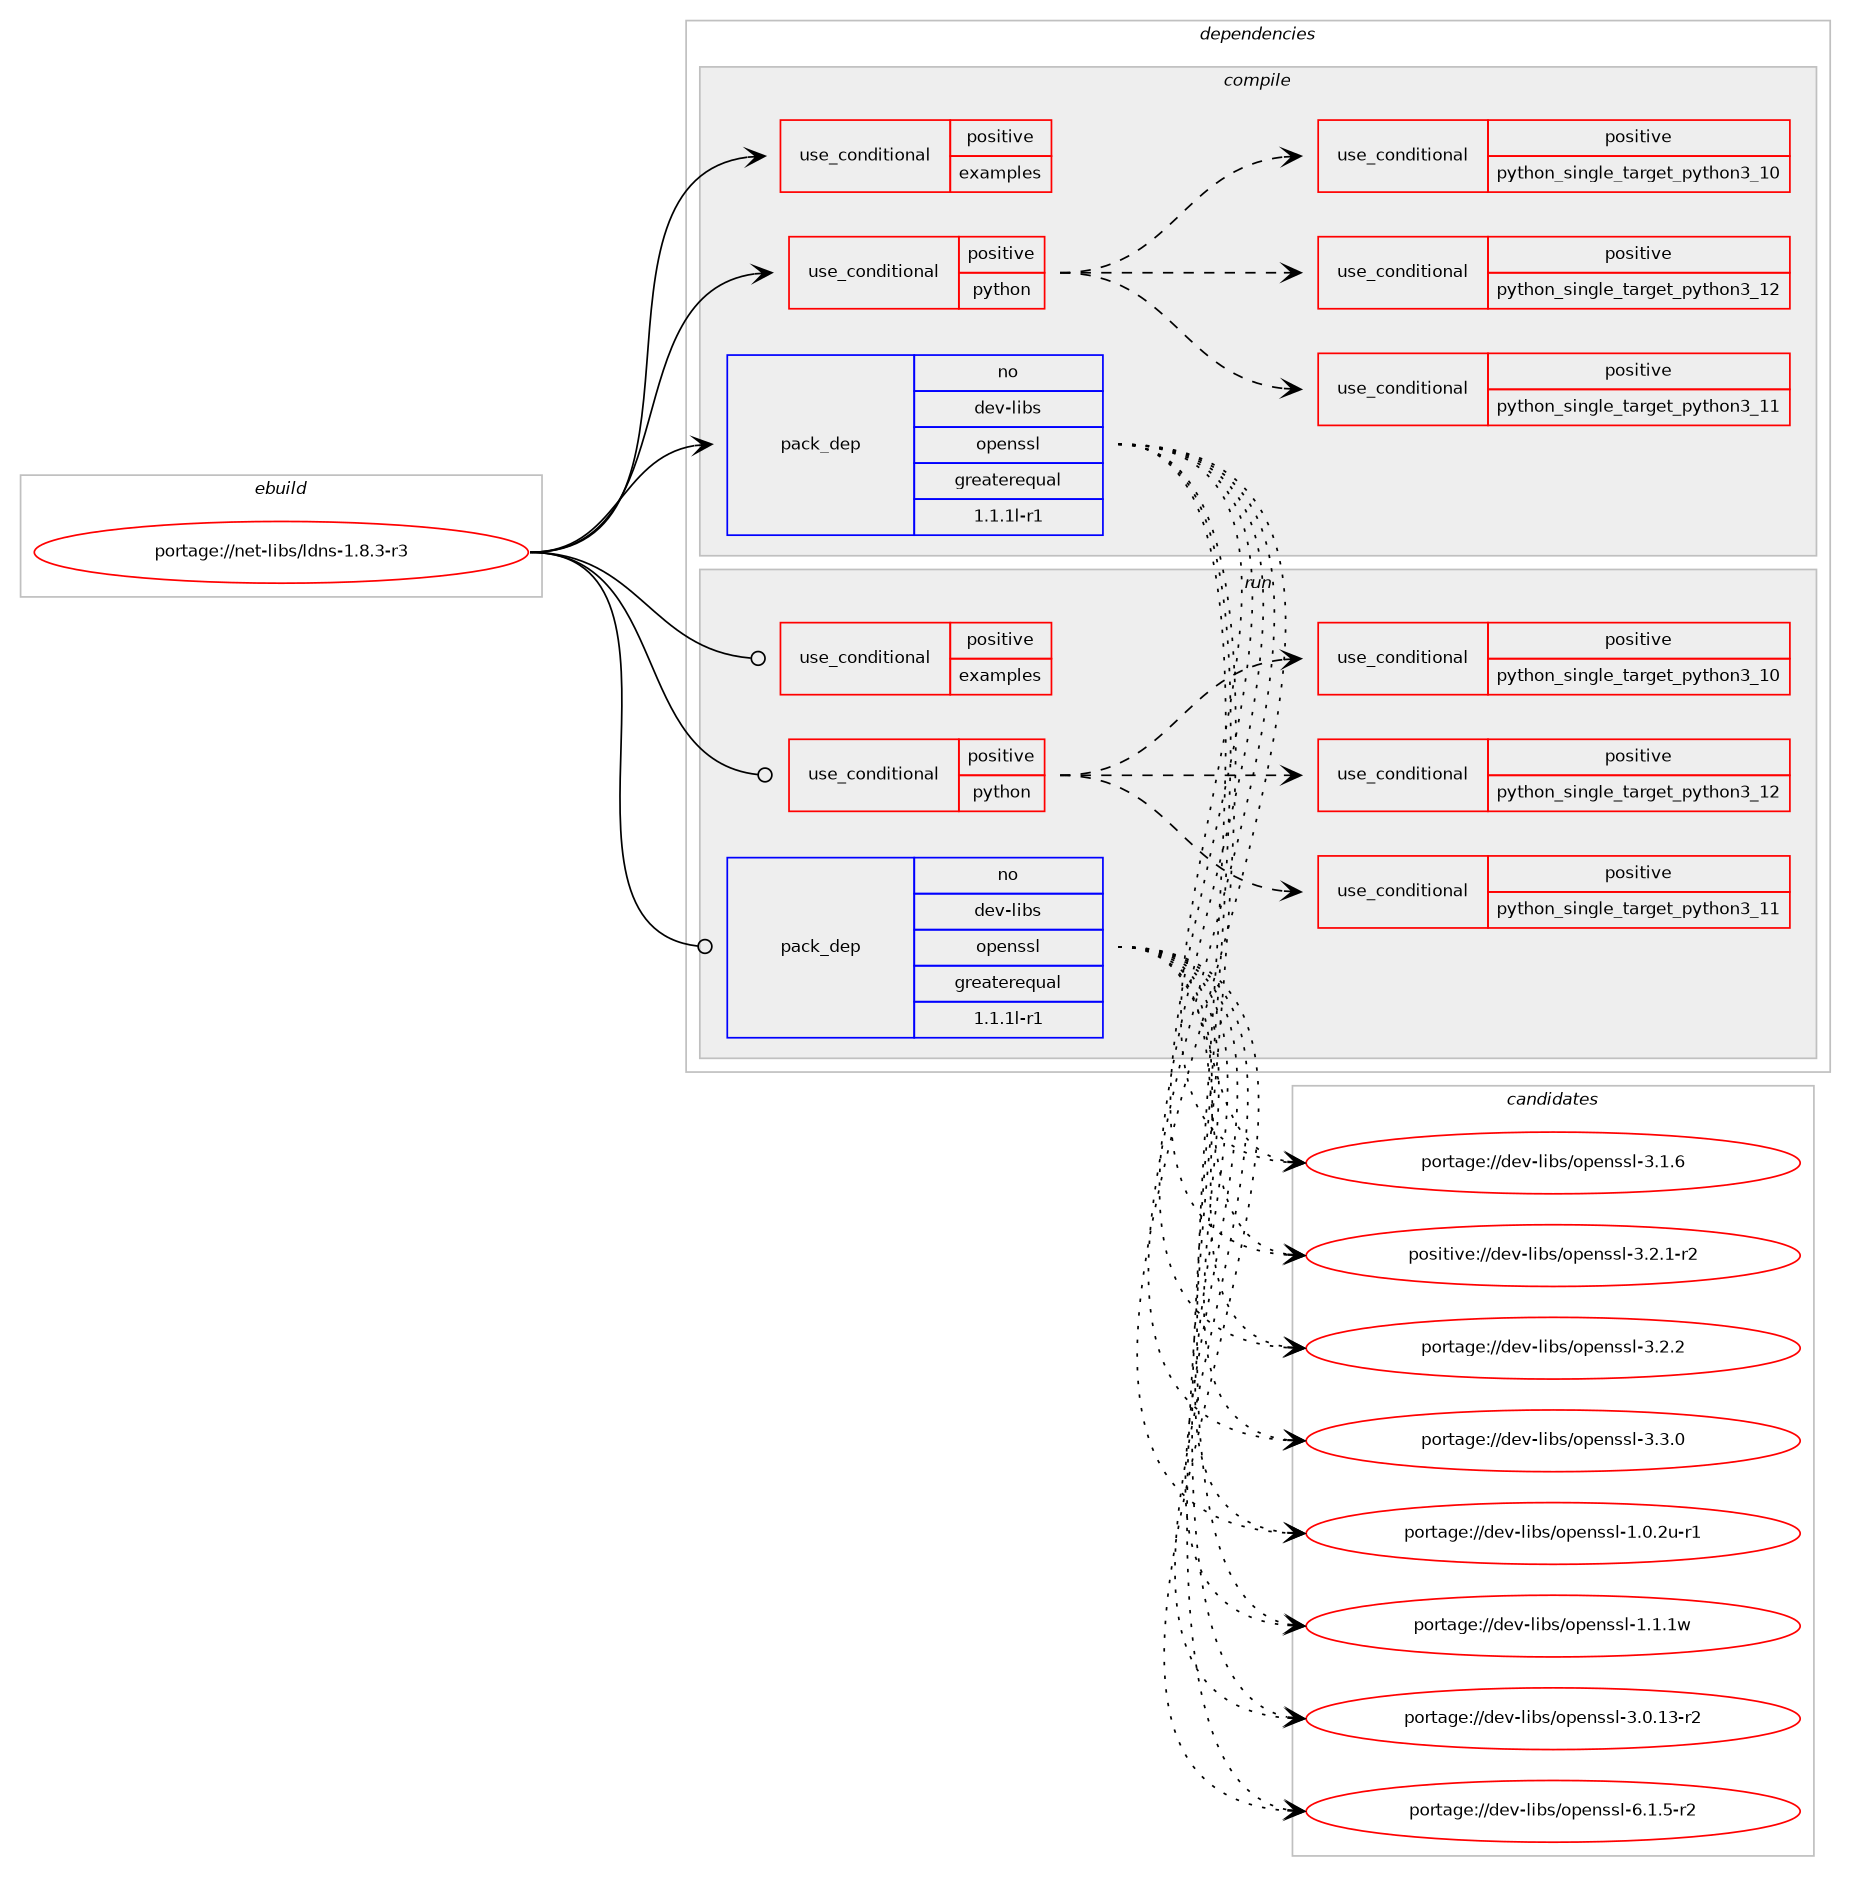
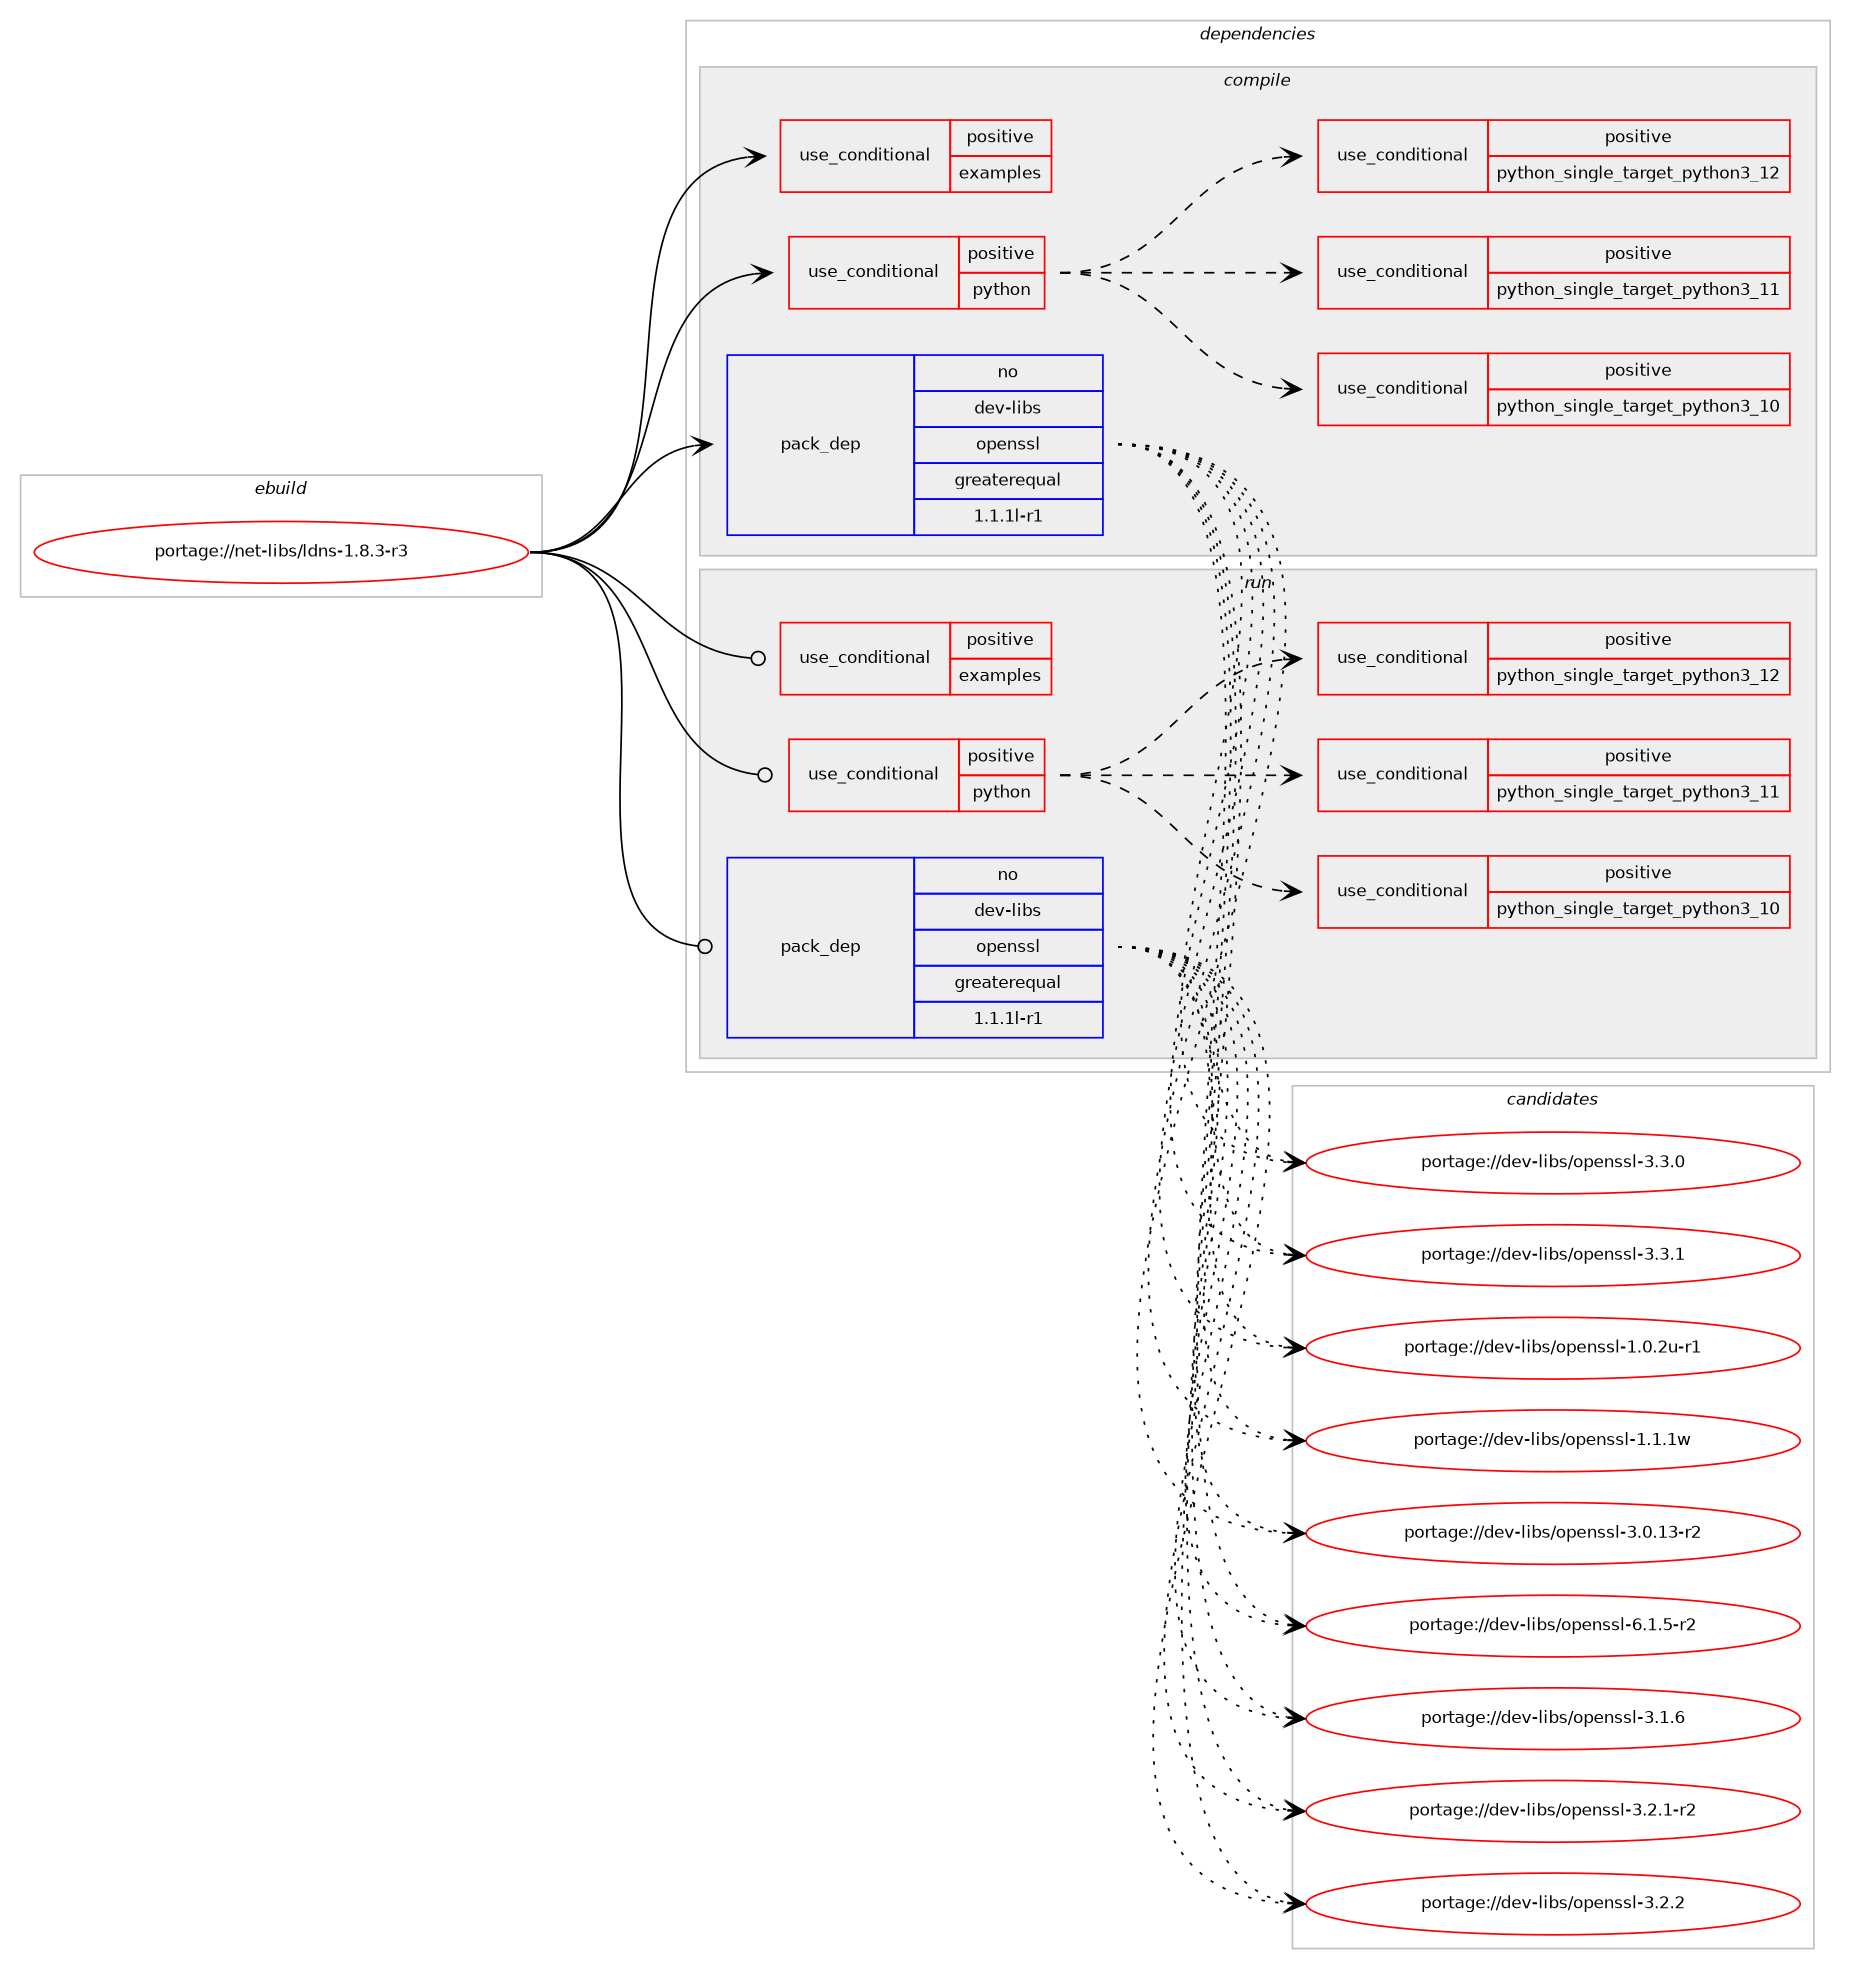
  digraph {
    compound=true
    concentrate=true
    fontname=Helvetica
    fontsize=10
    newrank=true
    rankdir=LR
    ranksep=1.5
    node [color=red fontname=Helvetica fontsize=10 shape=none]
    edge [arrowhead=vee headport=w style=dotted tailport=e weight=100]
    n1 [label="portage://net-libs/ldns-1.8.3-r3" width=4 shape=""]
    n2 [label=<<TABLE BORDER="0" CELLBORDER="1" CELLSPACING="0" CELLPADDING="4"><TR><TD ROWSPAN="3" CELLPADDING="10">use_conditional</TD></TR><TR><TD>positive</TD></TR><TR><TD>examples</TD></TR></TABLE>>]
    n3 [label=<<TABLE BORDER="0" CELLBORDER="1" CELLSPACING="0" CELLPADDING="4"><TR><TD ROWSPAN="3" CELLPADDING="10">use_conditional</TD></TR><TR><TD>positive</TD></TR><TR><TD>python_single_target_python3_10</TD></TR></TABLE>>]
    n4 [label=<<TABLE BORDER="0" CELLBORDER="1" CELLSPACING="0" CELLPADDING="4"><TR><TD ROWSPAN="3" CELLPADDING="10">use_conditional</TD></TR><TR><TD>positive</TD></TR><TR><TD>python_single_target_python3_11</TD></TR></TABLE>>]
    n5 [label=<<TABLE BORDER="0" CELLBORDER="1" CELLSPACING="0" CELLPADDING="4"><TR><TD ROWSPAN="3" CELLPADDING="10">use_conditional</TD></TR><TR><TD>positive</TD></TR><TR><TD>python_single_target_python3_12</TD></TR></TABLE>>]
    n6 [label=<<TABLE BORDER="0" CELLBORDER="1" CELLSPACING="0" CELLPADDING="4"><TR><TD ROWSPAN="3" CELLPADDING="10">use_conditional</TD></TR><TR><TD>positive</TD></TR><TR><TD>python</TD></TR></TABLE>>]
    n7 [color=blue label=<<TABLE BORDER="0" CELLBORDER="1" CELLSPACING="0" CELLPADDING="4" WIDTH="220"><TR><TD ROWSPAN="6" CELLPADDING="30">pack_dep</TD></TR><TR><TD WIDTH="110">no</TD></TR><TR><TD>dev-libs</TD></TR><TR><TD>openssl</TD></TR><TR><TD>greaterequal</TD></TR><TR><TD>1.1.1l-r1</TD></TR></TABLE>>]
    n8 [label=<<TABLE BORDER="0" CELLBORDER="1" CELLSPACING="0" CELLPADDING="4"><TR><TD ROWSPAN="3" CELLPADDING="10">use_conditional</TD></TR><TR><TD>positive</TD></TR><TR><TD>examples</TD></TR></TABLE>>]
    n9 [label=<<TABLE BORDER="0" CELLBORDER="1" CELLSPACING="0" CELLPADDING="4"><TR><TD ROWSPAN="3" CELLPADDING="10">use_conditional</TD></TR><TR><TD>positive</TD></TR><TR><TD>python_single_target_python3_10</TD></TR></TABLE>>]
    n10 [label=<<TABLE BORDER="0" CELLBORDER="1" CELLSPACING="0" CELLPADDING="4"><TR><TD ROWSPAN="3" CELLPADDING="10">use_conditional</TD></TR><TR><TD>positive</TD></TR><TR><TD>python_single_target_python3_11</TD></TR></TABLE>>]
    n11 [label=<<TABLE BORDER="0" CELLBORDER="1" CELLSPACING="0" CELLPADDING="4"><TR><TD ROWSPAN="3" CELLPADDING="10">use_conditional</TD></TR><TR><TD>positive</TD></TR><TR><TD>python_single_target_python3_12</TD></TR></TABLE>>]
    n12 [label=<<TABLE BORDER="0" CELLBORDER="1" CELLSPACING="0" CELLPADDING="4"><TR><TD ROWSPAN="3" CELLPADDING="10">use_conditional</TD></TR><TR><TD>positive</TD></TR><TR><TD>python</TD></TR></TABLE>>]
    n13 [color=blue label=<<TABLE BORDER="0" CELLBORDER="1" CELLSPACING="0" CELLPADDING="4" WIDTH="220"><TR><TD ROWSPAN="6" CELLPADDING="30">pack_dep</TD></TR><TR><TD WIDTH="110">no</TD></TR><TR><TD>dev-libs</TD></TR><TR><TD>openssl</TD></TR><TR><TD>greaterequal</TD></TR><TR><TD>1.1.1l-r1</TD></TR></TABLE>>]
    n14 [label="portage://dev-libs/openssl-1.0.2u-r1" width=4 shape=""]
    n15 [label="portage://dev-libs/openssl-1.1.1w" width=4 shape=""]
    n16 [label="portage://dev-libs/openssl-3.0.13-r2" width=4 shape=""]
    n17 [label="portage://dev-libs/openssl-6.1.5-r2" width=4 shape=""]
    n18 [label="portage://dev-libs/openssl-3.1.6" width=4 shape=""]
-   n19 [label="positive://dev-libs/openssl-3.2.1-r2" width=4 shape=""]
+   n19 [label="portage://dev-libs/openssl-3.2.1-r2" width=4 shape=""]
    n20 [label="portage://dev-libs/openssl-3.2.2" width=4 shape=""]
    n21 [label="portage://dev-libs/openssl-3.3.0" width=4 shape=""]
+   n22 [label="portage://dev-libs/openssl-3.3.1" width=4 shape=""]
    subgraph cluster_1 {
      color=gray
      label=<<i>ebuild</i>>
      rank=same
      n1
    }
    subgraph cluster_2 {
      color=gray
      label=<<i>dependencies</i>>
      subgraph cluster_3 {
        color=gray
        fillcolor="#eeeeee"
        label=<<i>compile</i>>
        style=filled
        subgraph sub_4 {
          color=gray
          fillcolor="#eeeeee"
          label=<<i>compile</i>>
          style=filled
          n2
        }
        subgraph sub_5 {
          color=gray
          fillcolor="#eeeeee"
          label=<<i>compile</i>>
          style=filled
          n6
          subgraph sub_6 {
            color=gray
            fillcolor="#eeeeee"
            label=<<i>compile</i>>
            style=filled
            n3
          }
          subgraph sub_7 {
            color=gray
            fillcolor="#eeeeee"
            label=<<i>compile</i>>
            style=filled
            n4
          }
          subgraph sub_8 {
            color=gray
            fillcolor="#eeeeee"
            label=<<i>compile</i>>
            style=filled
            n5
          }
        }
        subgraph sub_9 {
          color=gray
          fillcolor="#eeeeee"
          label=<<i>compile</i>>
          style=filled
          n7
        }
      }
      subgraph cluster_10 {
        color=gray
        fillcolor="#eeeeee"
        label=<<i>compile and run</i>>
        style=filled
      }
      subgraph cluster_11 {
        color=gray
        fillcolor="#eeeeee"
        label=<<i>run</i>>
        style=filled
        subgraph sub_12 {
          color=gray
          fillcolor="#eeeeee"
          label=<<i>run</i>>
          style=filled
          n8
        }
        subgraph sub_13 {
          color=gray
          fillcolor="#eeeeee"
          label=<<i>run</i>>
          style=filled
          n12
          subgraph sub_14 {
            color=gray
            fillcolor="#eeeeee"
            label=<<i>run</i>>
            style=filled
            n9
          }
          subgraph sub_15 {
            color=gray
            fillcolor="#eeeeee"
            label=<<i>run</i>>
            style=filled
            n10
          }
          subgraph sub_16 {
            color=gray
            fillcolor="#eeeeee"
            label=<<i>run</i>>
            style=filled
            n11
          }
        }
        subgraph sub_17 {
          color=gray
          fillcolor="#eeeeee"
          label=<<i>run</i>>
          style=filled
          n13
        }
      }
    }
    subgraph cluster_18 {
      color=gray
      label=<<i>candidates</i>>
      rank=same
      subgraph sub_19 {
        color=black
        label=<<i>candidates</i>>
        nodesep=1
        rank=same
        n14
        n15
        n16
        n17
        n18
        n19
        n20
        n21
+       n22
      }
      subgraph sub_20 {
        color=black
        label=<<i>candidates</i>>
        nodesep=1
        rank=same
        n14
        n15
        n16
        n17
        n18
        n19
        n20
        n21
+       n22
      }
    }
    n1 -> n2 [style=solid weight=20]
    n1 -> n6 [style=solid weight=20]
    n1 -> n7 [style=solid weight=20]
    n1 -> n8 [arrowhead=odot style=solid weight=20]
    n1 -> n12 [arrowhead=odot style=solid weight=20]
    n1 -> n13 [arrowhead=odot style=solid weight=20]
    n6 -> n3 [style=dashed weight=20]
    n6 -> n4 [style=dashed weight=20]
    n6 -> n5 [style=dashed weight=20]
    n7 -> n14
    n7 -> n15
    n7 -> n16
    n7 -> n17
    n7 -> n18
    n7 -> n19
    n7 -> n20
    n7 -> n21
+   n7 -> n22
    n12 -> n9 [style=dashed weight=20]
    n12 -> n10 [style=dashed weight=20]
    n12 -> n11 [style=dashed weight=20]
    n13 -> n14
    n13 -> n15
    n13 -> n16
    n13 -> n17
    n13 -> n18
    n13 -> n19
    n13 -> n20
    n13 -> n21
+   n13 -> n22
  }
